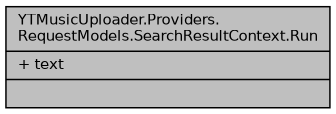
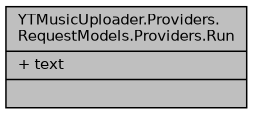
  digraph {
-   n1 [color=black fillcolor=grey75 fontcolor=black fontname=Helvetica fontsize=10 height=0.2 label="{YTMusicUploader.Providers.\lRequestModels.SearchResultContext.Run\n|+ text\l|}" shape=record style=filled width=0.4]
+   n1 [color=black fillcolor=grey75 fontcolor=black fontname=Helvetica fontsize=10 height=0.2 label="{YTMusicUploader.Providers.\lRequestModels.Providers.Run\n|+ text\l|}" shape=record style=filled width=0.4]
  }
